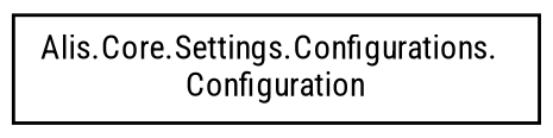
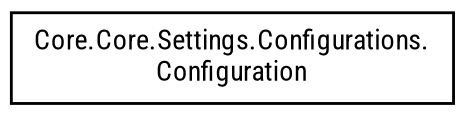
  digraph {
    rankdir=LR
    fontname="Roboto Condensed"
-   n1 [color=black fillcolor=white fontname="Roboto Condensed" fontsize=10 height=0.2 label="Alis.Core.Settings.Configurations.\lConfiguration" shape=record style=filled width=0.4]
+   n1 [color=black fillcolor=white fontname="Roboto Condensed" fontsize=10 height=0.2 label="Core.Core.Settings.Configurations.\lConfiguration" shape=record style=filled width=0.4]
  }
